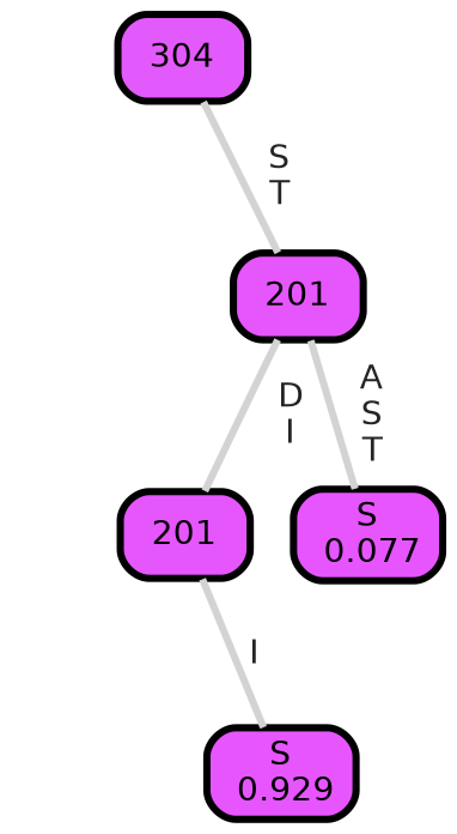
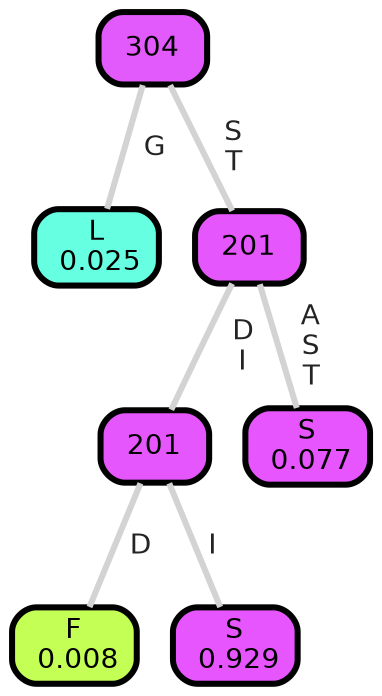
  graph {
    ranksep="0 equally"
    splines=straight
    node [color=black fillcolor="#e656fd" fontcolor=black fontname=helvetica penwidth=3 shape=box style="filled, rounded"]
    edge [color=lightgray fontcolor=grey14 fontname=helvetica fontweight=bold penwidth=3]
+   n1 [fillcolor="#67ffe2" label="L\n 0.025"]
    n2 [fillcolor="#e35afc" label=304]
    n3 [label=201]
    n4 [label=201]
    n5 [fillcolor="#e755ff" label="S\n 0.077"]
+   n6 [fillcolor="#c4ff55" label="F\n 0.008"]
    n7 [fillcolor="#e755fe" label="S\n 0.929"]
    subgraph sub_1 {
      rank=same
    }
+   n2 -- n1 [label=" G"]
    n2 -- n3 [label=" S\n T"]
    n3 -- n4 [label=" D\n I"]
    n3 -- n5 [label=" A\n S\n T"]
+   n4 -- n6 [label=" D"]
    n4 -- n7 [label=" I"]
  }
